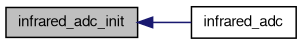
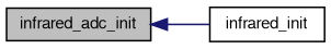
  digraph {
    rankdir=LR
    node [color=black fontname=FreeSans fontsize=10 shape=record style=filled]
    n1 [fillcolor=grey75 fontcolor=black height=0.2 label=infrared_adc_init width=0.4]
-   n2 [fillcolor=white height=0.2 label=infrared_adc width=0.4]
+   n2 [fillcolor=white height=0.2 label=infrared_init width=0.4]
    n1 -> n2 [color=midnightblue dir=back fontname=FreeSans fontsize=10 labelfontname=FreeSans labelfontsize=10 style=solid]
  }
